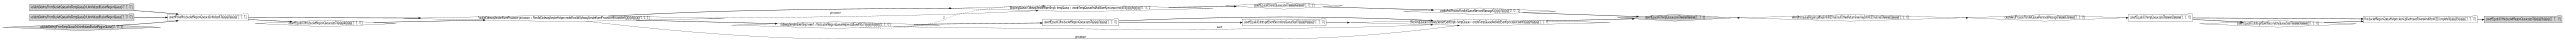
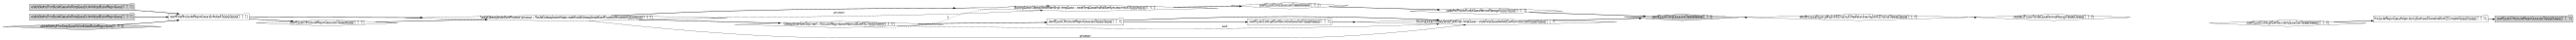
  digraph {
    rankdir=LR
    fontname="Comic Neue"
    node [fillcolor=white shape=diamond style=filled fontname="Comic Neue"]
    edge [style=bold fontname="Comic Neue"]
    n1 [label="assertFalse(this.bucketRegionQueue.isInitialized())@@@3@@@['1', '1', '1']" shape=folder]
    n2 [label="assertEquals(0,this.bucketRegionQueue.size())@@@4@@@['1', '1', '0']"]
    n3 [label="ParallelGatewaySenderEventProcessor processor = ParallelGatewaySenderHelper.createParallelGatewaySenderEventProcessor(this.sender)@@@4@@@['1', '1', '1']"]
    n4 [label="createAndProcessParallelQueueRemovalMessage()@@@12@@@['1', '1', '0']"]
-   n5 [label="assertEquals(0,tempQueue.size())@@@13@@@['1', '1', '0']" shape=folder]
    n6 [label="BlockingQueue<GatewaySenderEventImpl> tempQueue = createTempQueueAndAddEvent(processor,mock())@@@5@@@['0', '0', '1']"]
    n7 [label="assertEquals(1,tempQueue.size())@@@6@@@['0', '0', '1']"]
    n8 [label="createAndProcessParallelQueueRemovalMessage()@@@7@@@['0', '0', '1']"]
    n9 [fillcolor=lightgray label="assertEquals(0,tempQueue.size())@@@8@@@['1', '1', '1']"]
    n10 [label="this.bucketRegionQueueHelper.cleanUpDestroyedTokensAndMarkGIIComplete()@@@15@@@['1', '1', '0']" shape=folder]
    n11 [fillcolor=lightgray label="assertEquals(0,this.bucketRegionQueue.size())@@@16@@@['1', '1', '0']" shape=folder]
    n12 [fillcolor=lightgray label="validateDestroyFromBucketQueueAndTempQueueInUninitializedBucketRegionQueue['0', '1', '0']" shape=folder]
    n13 [label="assertEquals(1,stats.getEventSecondaryQueueSize())@@@8@@@['0', '1', '0']" shape=folder]
    n14 [label="BlockingQueue<GatewaySenderEventImpl> tempQueue = createTempQueueAndAddEvent(processor,event)@@@9@@@['1', '1', '0']"]
    n15 [label="assertEquals(0,stats.getEventSecondaryQueueSize())@@@14@@@['0', '1', '0']"]
    n16 [label="when(this.queueRegion.getKeyInfo(KEY,null,null)).thenReturn(new KeyInfo(KEY,null,null))@@@11@@@['1', '1', '0']"]
    n17 [label="assertEquals(1,this.bucketRegionQueue.size())@@@7@@@['1', '1', '0']" shape=folder]
    n18 [label="GatewaySenderEventImpl event = this.bucketRegionQueueHelper.addEvent(KEY)@@@6@@@['1', '1', '0']"]
    n19 [fillcolor=lightgray label="validateDestroyFromBucketQueueAndTempQueueInUninitializedBucketRegionQueue['1', '0', '0']" shape=folder]
    n20 [fillcolor=lightgray label="validateDestroyFromTempQueueInUninitializedBucketRegionQueue['0', '0', '1']"]
    n1 -> n2
    n1 -> n3
    n2 -> n3
    n3 -> n6
    n3 -> n6 [label=processor style=solid]
    n3 -> n14 [label=processor style=solid]
    n3 -> n18
-   n4 -> n5
-   n5 -> n10
-   n5 -> n15
    n6 -> n7
    n7 -> n8
    n8 -> n9
    n9 -> n16
    n10 -> n11
    n12 -> n1
    n13 -> n14
    n14 -> n9
    n15 -> n10
    n16 -> n4
    n17 -> n13
    n17 -> n14
    n18 -> n6 [label=0 style=dashed]
    n18 -> n14 [label=event style=solid]
    n18 -> n17
    n19 -> n1
    n20 -> n1
  }
